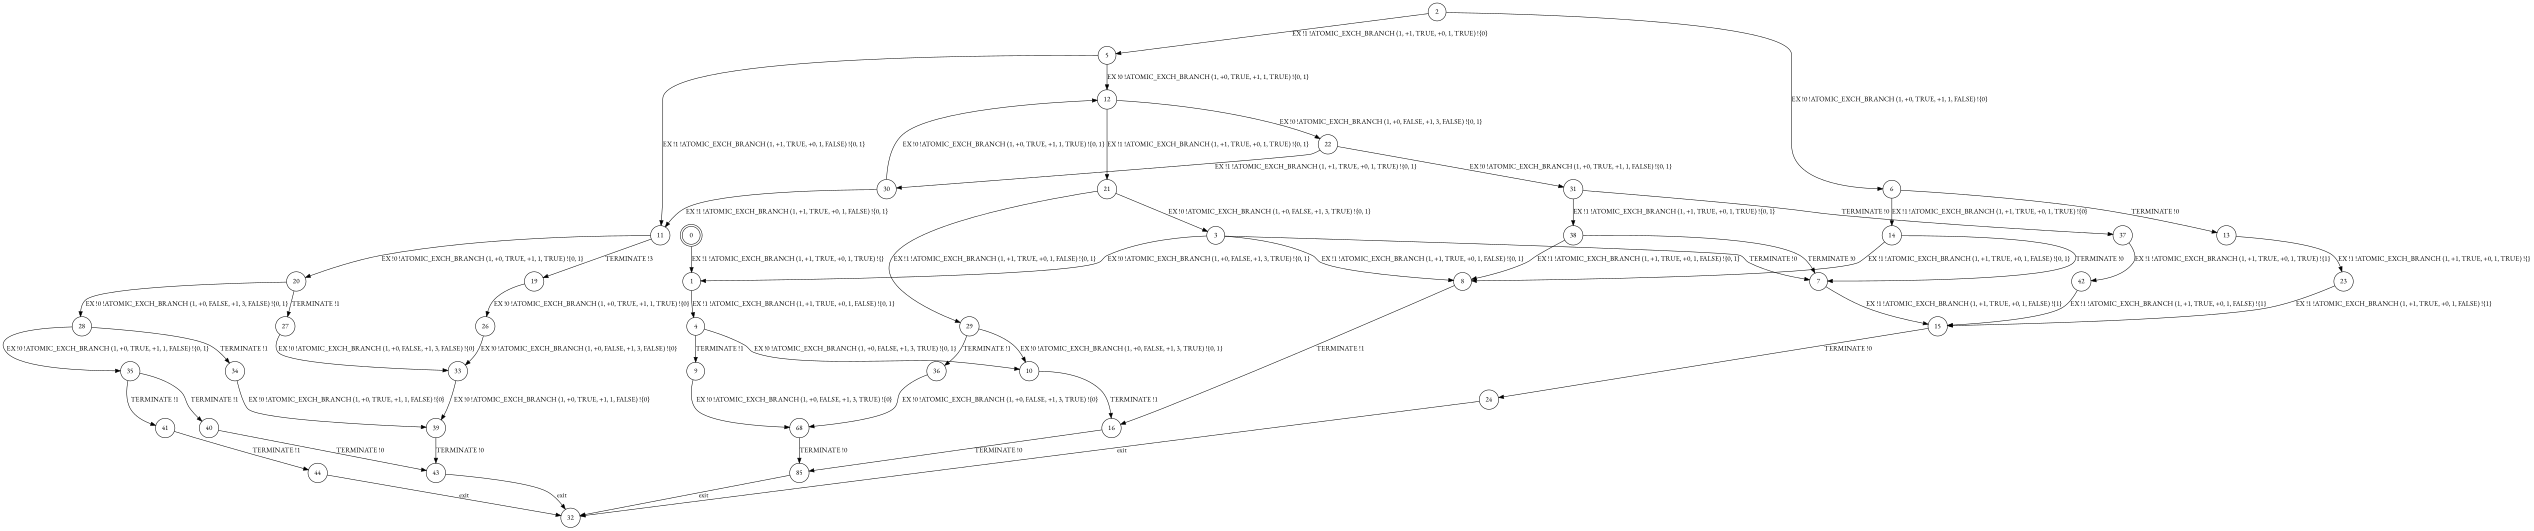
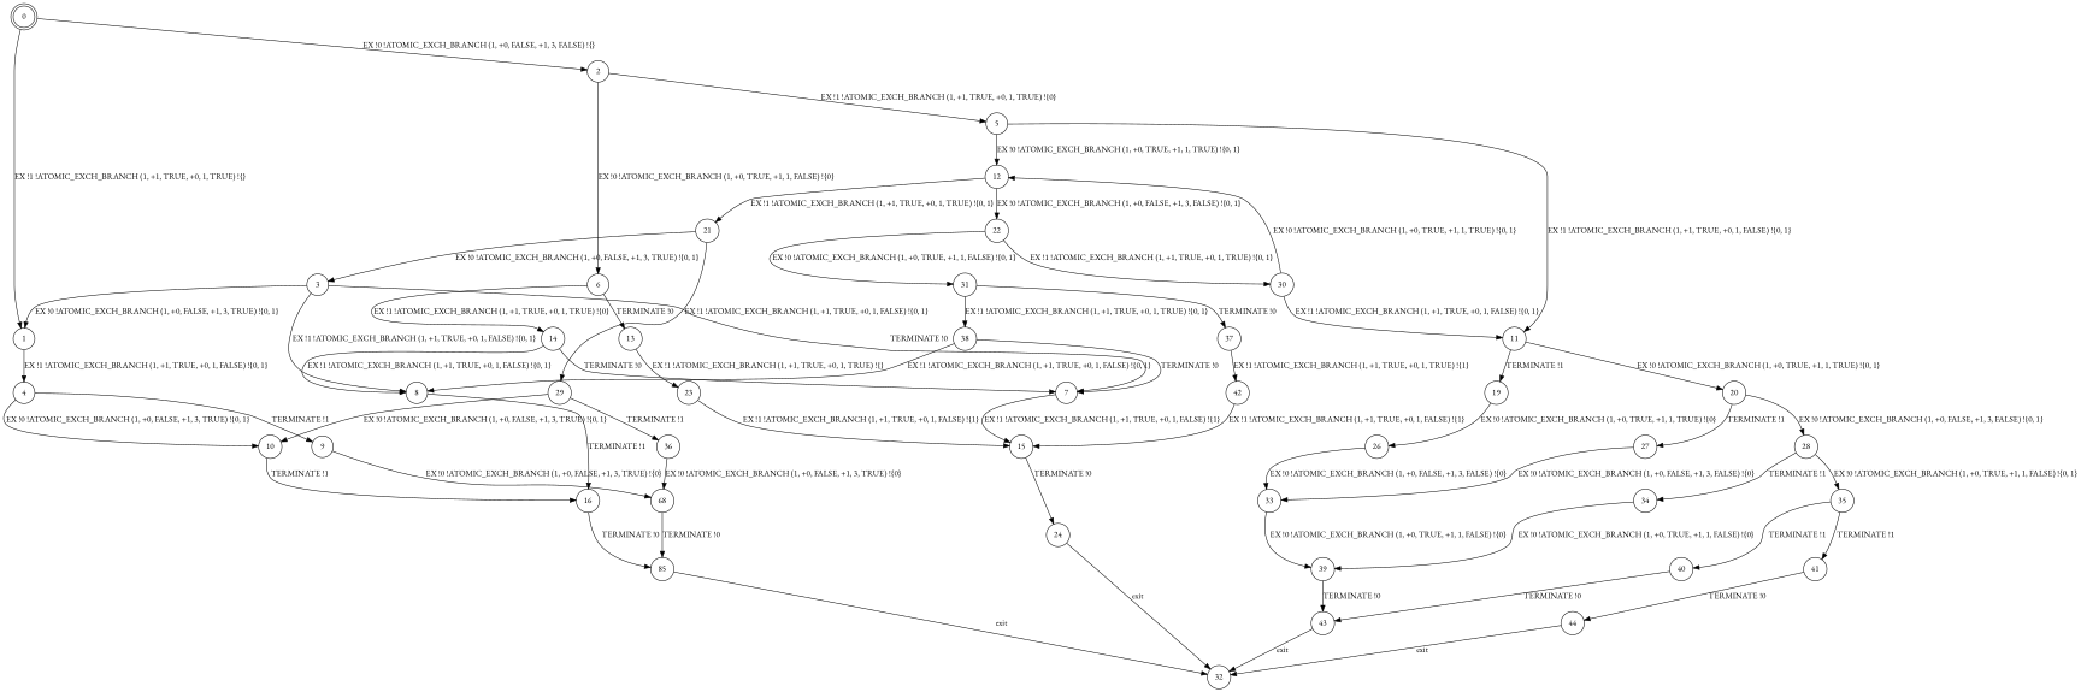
  digraph {
    fontname="EB Garamond"
    node [fontname="EB Garamond" shape=circle]
    edge [fontname="EB Garamond"]
    0 [peripheries=2]
    1
    2
    4
    5
    6
    3
    7
    8
    9
    10
    11
    12
    13
    14
    15
    16
    n18 [label=68]
    19
    20
    21
    22
    23
    24
    n25 [label=85]
    26
    27
    28
    29
    30
    31
    32
    33
    34
    35
    36
    37
    38
    39
    40
    41
    42
    43
    44
    0 -> 1 [label="EX !1 !ATOMIC_EXCH_BRANCH (1, +1, TRUE, +0, 1, TRUE) !{}"]
+   0 -> 2 [label="EX !0 !ATOMIC_EXCH_BRANCH (1, +0, FALSE, +1, 3, FALSE) !{}"]
    1 -> 4 [label="EX !1 !ATOMIC_EXCH_BRANCH (1, +1, TRUE, +0, 1, FALSE) !{0, 1}"]
    2 -> 5 [label="EX !1 !ATOMIC_EXCH_BRANCH (1, +1, TRUE, +0, 1, TRUE) !{0}"]
    2 -> 6 [label="EX !0 !ATOMIC_EXCH_BRANCH (1, +0, TRUE, +1, 1, FALSE) !{0}"]
    4 -> 9 [label="TERMINATE !1"]
    4 -> 10 [label="EX !0 !ATOMIC_EXCH_BRANCH (1, +0, FALSE, +1, 3, TRUE) !{0, 1}"]
    5 -> 11 [label="EX !1 !ATOMIC_EXCH_BRANCH (1, +1, TRUE, +0, 1, FALSE) !{0, 1}"]
    5 -> 12 [label="EX !0 !ATOMIC_EXCH_BRANCH (1, +0, TRUE, +1, 1, TRUE) !{0, 1}"]
    6 -> 13 [label="TERMINATE !0"]
    6 -> 14 [label="EX !1 !ATOMIC_EXCH_BRANCH (1, +1, TRUE, +0, 1, TRUE) !{0}"]
    3 -> 1 [label="EX !0 !ATOMIC_EXCH_BRANCH (1, +0, FALSE, +1, 3, TRUE) !{0, 1}"]
    3 -> 7 [label="TERMINATE !0"]
    3 -> 8 [label="EX !1 !ATOMIC_EXCH_BRANCH (1, +1, TRUE, +0, 1, FALSE) !{0, 1}"]
    7 -> 15 [label="EX !1 !ATOMIC_EXCH_BRANCH (1, +1, TRUE, +0, 1, FALSE) !{1}"]
    8 -> 16 [label="TERMINATE !1"]
    9 -> n18 [label="EX !0 !ATOMIC_EXCH_BRANCH (1, +0, FALSE, +1, 3, TRUE) !{0}"]
    10 -> 16 [label="TERMINATE !1"]
-   11 -> 19 [label="TERMINATE !3"]
+   11 -> 19 [label="TERMINATE !1"]
    11 -> 20 [label="EX !0 !ATOMIC_EXCH_BRANCH (1, +0, TRUE, +1, 1, TRUE) !{0, 1}"]
    12 -> 21 [label="EX !1 !ATOMIC_EXCH_BRANCH (1, +1, TRUE, +0, 1, TRUE) !{0, 1}"]
    12 -> 22 [label="EX !0 !ATOMIC_EXCH_BRANCH (1, +0, FALSE, +1, 3, FALSE) !{0, 1}"]
    13 -> 23 [label="EX !1 !ATOMIC_EXCH_BRANCH (1, +1, TRUE, +0, 1, TRUE) !{}"]
    14 -> 7 [label="TERMINATE !0"]
    14 -> 8 [label="EX !1 !ATOMIC_EXCH_BRANCH (1, +1, TRUE, +0, 1, FALSE) !{0, 1}"]
    15 -> 24 [label="TERMINATE !0"]
    16 -> n25 [label="TERMINATE !0"]
    n18 -> n25 [label="TERMINATE !0"]
    19 -> 26 [label="EX !0 !ATOMIC_EXCH_BRANCH (1, +0, TRUE, +1, 1, TRUE) !{0}"]
    20 -> 27 [label="TERMINATE !1"]
    20 -> 28 [label="EX !0 !ATOMIC_EXCH_BRANCH (1, +0, FALSE, +1, 3, FALSE) !{0, 1}"]
    21 -> 3 [label="EX !0 !ATOMIC_EXCH_BRANCH (1, +0, FALSE, +1, 3, TRUE) !{0, 1}"]
    21 -> 29 [label="EX !1 !ATOMIC_EXCH_BRANCH (1, +1, TRUE, +0, 1, FALSE) !{0, 1}"]
    22 -> 30 [label="EX !1 !ATOMIC_EXCH_BRANCH (1, +1, TRUE, +0, 1, TRUE) !{0, 1}"]
    22 -> 31 [label="EX !0 !ATOMIC_EXCH_BRANCH (1, +0, TRUE, +1, 1, FALSE) !{0, 1}"]
    23 -> 15 [label="EX !1 !ATOMIC_EXCH_BRANCH (1, +1, TRUE, +0, 1, FALSE) !{1}"]
    24 -> 32 [label=exit]
    n25 -> 32 [label=exit]
    26 -> 33 [label="EX !0 !ATOMIC_EXCH_BRANCH (1, +0, FALSE, +1, 3, FALSE) !{0}"]
    27 -> 33 [label="EX !0 !ATOMIC_EXCH_BRANCH (1, +0, FALSE, +1, 3, FALSE) !{0}"]
    28 -> 34 [label="TERMINATE !1"]
    28 -> 35 [label="EX !0 !ATOMIC_EXCH_BRANCH (1, +0, TRUE, +1, 1, FALSE) !{0, 1}"]
    29 -> 10 [label="EX !0 !ATOMIC_EXCH_BRANCH (1, +0, FALSE, +1, 3, TRUE) !{0, 1}"]
    29 -> 36 [label="TERMINATE !1"]
    30 -> 11 [label="EX !1 !ATOMIC_EXCH_BRANCH (1, +1, TRUE, +0, 1, FALSE) !{0, 1}"]
    30 -> 12 [label="EX !0 !ATOMIC_EXCH_BRANCH (1, +0, TRUE, +1, 1, TRUE) !{0, 1}"]
    31 -> 37 [label="TERMINATE !0"]
    31 -> 38 [label="EX !1 !ATOMIC_EXCH_BRANCH (1, +1, TRUE, +0, 1, TRUE) !{0, 1}"]
    33 -> 39 [label="EX !0 !ATOMIC_EXCH_BRANCH (1, +0, TRUE, +1, 1, FALSE) !{0}"]
    34 -> 39 [label="EX !0 !ATOMIC_EXCH_BRANCH (1, +0, TRUE, +1, 1, FALSE) !{0}"]
    35 -> 40 [label="TERMINATE !1"]
    35 -> 41 [label="TERMINATE !1"]
    36 -> n18 [label="EX !0 !ATOMIC_EXCH_BRANCH (1, +0, FALSE, +1, 3, TRUE) !{0}"]
    37 -> 42 [label="EX !1 !ATOMIC_EXCH_BRANCH (1, +1, TRUE, +0, 1, TRUE) !{1}"]
    38 -> 7 [label="TERMINATE !0"]
    38 -> 8 [label="EX !1 !ATOMIC_EXCH_BRANCH (1, +1, TRUE, +0, 1, FALSE) !{0, 1}"]
    39 -> 43 [label="TERMINATE !0"]
    40 -> 43 [label="TERMINATE !0"]
-   41 -> 44 [label="TERMINATE !1"]
+   41 -> 44 [label="TERMINATE !0"]
    42 -> 15 [label="EX !1 !ATOMIC_EXCH_BRANCH (1, +1, TRUE, +0, 1, FALSE) !{1}"]
    43 -> 32 [label=exit]
    44 -> 32 [label=exit]
  }
